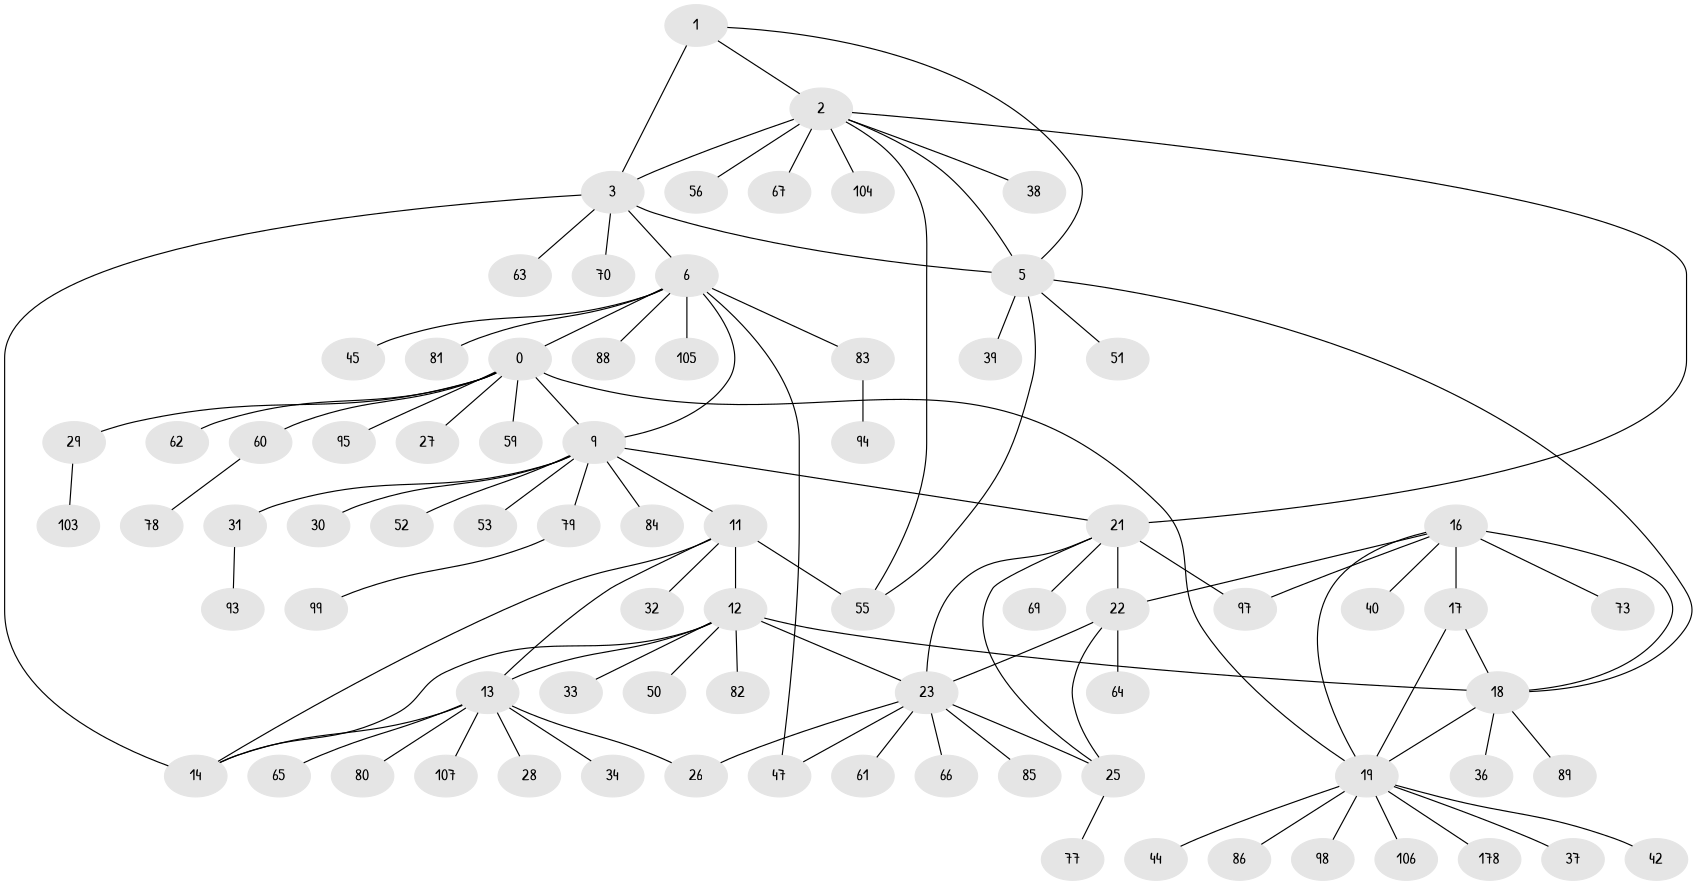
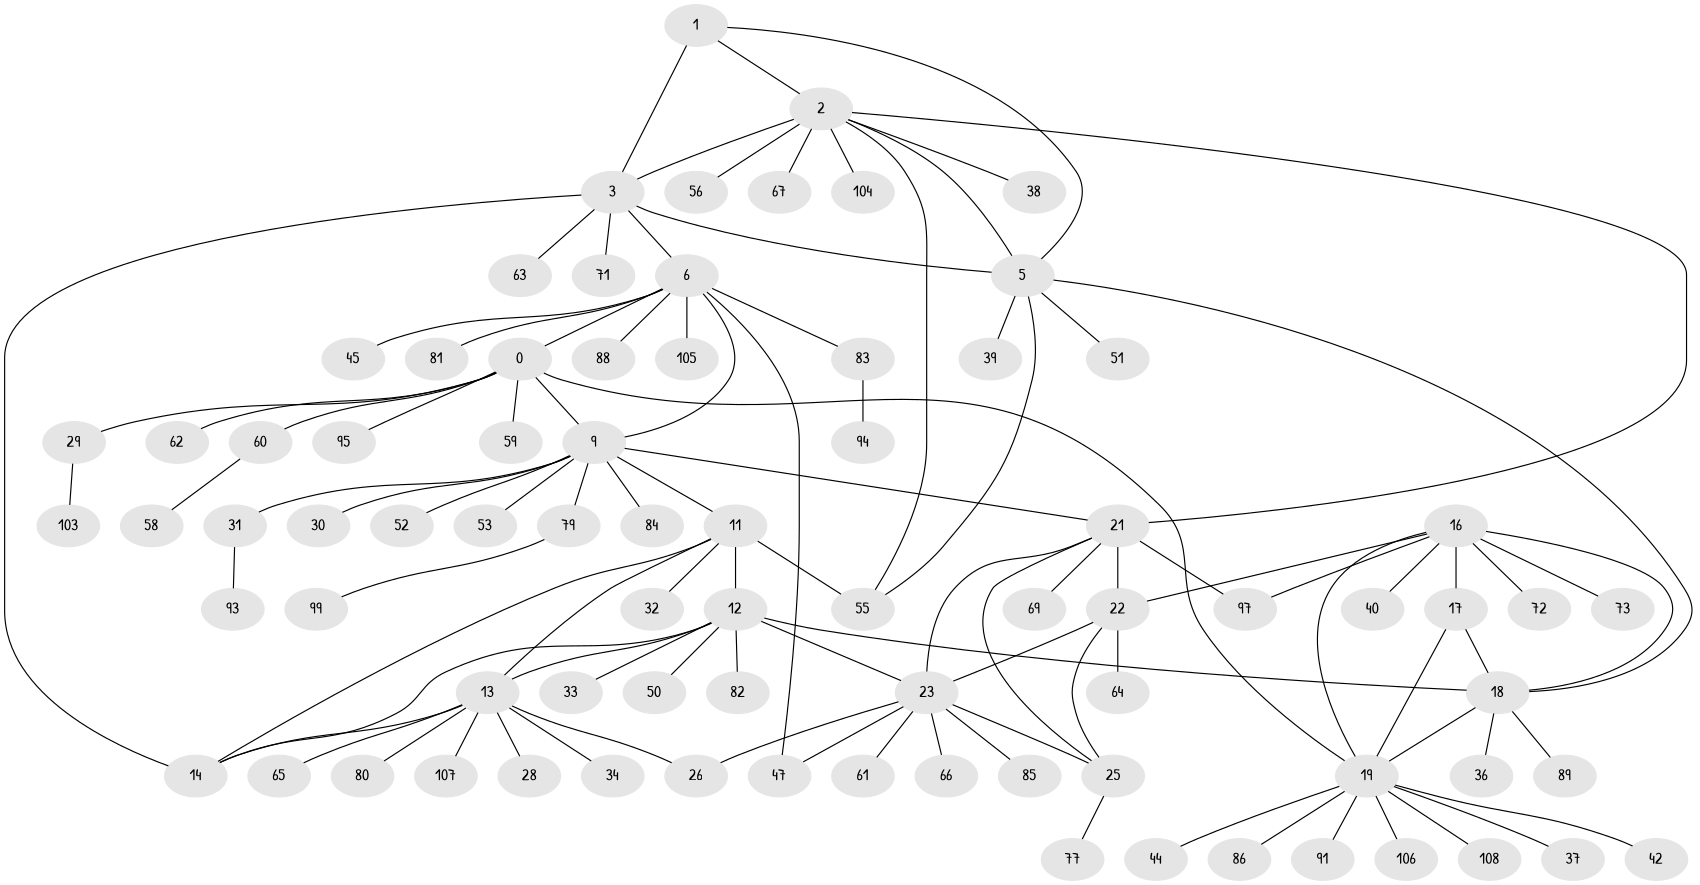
  graph {
    fontname="Patrick Hand"
    node [color=gray90 fontname="Patrick Hand" style=filled]
    edge [fontname="Patrick Hand"]
    1 [super="+100"]
    2 [super="+70"]
    3 [super="+4"]
    5 [super="+35"]
    21 [super="+74"]
    38
    55 [super="+96"]
    56
    67
    104
    6 [super="+75"]
    14
    63
-   71 [label=70]
+   71
    18 [super="+76"]
    39 [super="+41"]
    51
    23 [super="+24"]
    22 [super="+68"]
    97 [super="+101"]
    25 [super="+49"]
    69
    n23 [label=0 super="+8"]
    9 [super="+10"]
    n25 [label=45]
    47 [super="+90"]
    81
    83
    88
    105
    19 [super="+43"]
    36
    89
-   27 [super="+48"]
    29
    59
    60 [super="+91"]
    62
    95
    11 [super="+15"]
    30
    31 [super="+58"]
    52
    53
    79
    84
    94 [super="+109"]
    37
    42
    44 [super="+92"]
    86
-   98
+   98 [label=91]
    106
-   108 [label=178]
+   108
    103
-   78
+   78 [label=58]
    12 [super="+45"]
    13 [super="+57"]
    32
    93
    99
    33
    50
    82
    26
    28
    34
    65
    80
    107
    61
    66
    85
    16 [super="+20"]
    17 [super="+54"]
    40
+   72
    73
    64
    77
    1 -- 2
    1 -- 3 [weight=2]
    1 -- 5
    2 -- 3 [weight=2]
    2 -- 5
    2 -- 21
    2 -- 38
    2 -- 55
    2 -- 56
    2 -- 67
    2 -- 104
    3 -- 5 [weight=2]
    3 -- 6
    3 -- 14
    3 -- 63
    3 -- 71
    5 -- 55
    5 -- 18
    5 -- 39
    5 -- 51
    21 -- 23 [weight=2]
    21 -- 22
    21 -- 97
    21 -- 25
    21 -- 69
    6 -- n23 [weight=2]
    6 -- 9 [weight=2]
    6 -- n25
    6 -- 47
    6 -- 81
    6 -- 83
    6 -- 88
    6 -- 105
    18 -- 19
    18 -- 36
    18 -- 89
    23 -- 25 [weight=2]
    23 -- 47
    23 -- 26
    23 -- 61
    23 -- 66
    23 -- 85
    22 -- 23 [weight=2]
    22 -- 25
    22 -- 64
    25 -- 77
    n23 -- 9 [weight=4]
    n23 -- 19
-   n23 -- 27
    n23 -- 29
    n23 -- 59
    n23 -- 60
    n23 -- 62
    n23 -- 95
    9 -- 21
    9 -- 11
    9 -- 30
    9 -- 31
    9 -- 52
    9 -- 53
    9 -- 79
    9 -- 84
    83 -- 94
    19 -- 37
    19 -- 42
    19 -- 44
    19 -- 86
    19 -- 98
    19 -- 106
    19 -- 108
    29 -- 103
    60 -- 78
    11 -- 55
    11 -- 14 [weight=2]
    11 -- 12 [weight=2]
    11 -- 13 [weight=2]
    11 -- 32
    31 -- 93
    79 -- 99
    12 -- 14
    12 -- 18
    12 -- 23
    12 -- 13
    12 -- 33
    12 -- 50
    12 -- 82
    13 -- 14
    13 -- 26
    13 -- 28
    13 -- 34
    13 -- 65
    13 -- 80
    13 -- 107
    16 -- 18 [weight=2]
    16 -- 22
    16 -- 97
    16 -- 19 [weight=2]
    16 -- 17 [weight=2]
    16 -- 40
+   16 -- 72
    16 -- 73
    17 -- 18
    17 -- 19
  }
